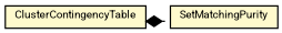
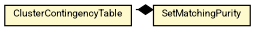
  digraph {
    nodesep=0.15
    rankdir=LR
    ranksep=0.25
    node [fontcolor=black fontname=Roboto fontsize=8 margin=0 shape=plaintext]
    n1 [height=0 label=<<table title="de.lmu.ifi.dbs.elki.evaluation.clustering.ClusterContingencyTable" border="0" cellborder="1" cellspacing="0" cellpadding="2" bgcolor="LemonChiffon" href="ClusterContingencyTable.html" target="_parent"> 		<tr><td><table border="0" cellspacing="0" cellpadding="1"> 		<tr><td align="center" balign="center"> <font face="Roboto">ClusterContingencyTable</font> </td></tr> 		</table></td></tr> 		</table>> width=0]
    n2 [height=0 label=<<table title="de.lmu.ifi.dbs.elki.evaluation.clustering.SetMatchingPurity" border="0" cellborder="1" cellspacing="0" cellpadding="2" bgcolor="lemonChiffon" href="SetMatchingPurity.html" target="_parent"> 		<tr><td><table border="0" cellspacing="0" cellpadding="1"> 		<tr><td align="center" balign="center"> <font face="Roboto">SetMatchingPurity</font> </td></tr> 		</table></td></tr> 		</table>> width=0]
-   n1 -> n2 [arrowhead=none arrowtail=diamond color=black dir=back fontname=Roboto fontsize=7 labelfontname=Roboto labelfontsize=7 weight=6 style=dotted]
+   n2 -> n1 [arrowhead=none arrowtail=diamond color=black dir=back fontname=Roboto fontsize=7 labelfontname=Roboto labelfontsize=7 weight=6 style=dotted]
  }
